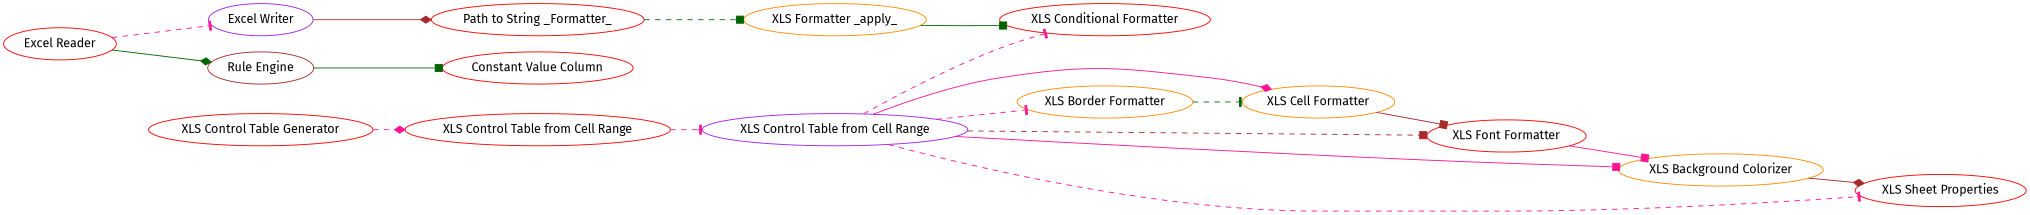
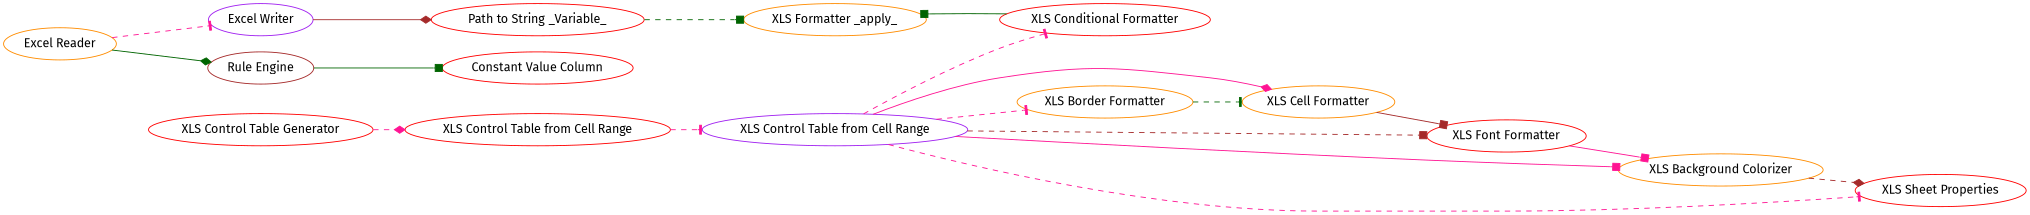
  digraph {
    fontname="Fira Sans"
    rankdir=LR
    node [color=red fontname="Fira Sans"]
    edge [arrowhead=box color=deeppink fontname="Fira Sans" style=dashed]
-   n1 [label="Excel Reader"]
+   n1 [color=darkorange label="Excel Reader"]
    n2 [color=purple label="Excel Writer"]
    n3 [color=brown label="Rule Engine"]
-   n4 [label="Path to String _Formatter_"]
+   n4 [label="Path to String _Variable_"]
    n5 [label="Constant Value Column"]
    n6 [color=darkorange label="XLS Formatter _apply_"]
    n7 [label="XLS Control Table Generator"]
    n8 [label="XLS Control Table from Cell Range"]
    n9 [color=purple label="XLS Control Table from Cell Range"]
    n10 [color=darkorange label="XLS Cell Formatter"]
    n11 [label="XLS Font Formatter"]
    n12 [color=darkorange label="XLS Background Colorizer"]
    n13 [label="XLS Sheet Properties"]
    n14 [color=darkorange label="XLS Border Formatter"]
    n15 [label="XLS Conditional Formatter"]
    n1 -> n2 [arrowhead=tee]
    n1 -> n3 [arrowhead=diamond color=darkgreen style=solid]
    n2 -> n4 [arrowhead=diamond color=brown style=solid]
    n3 -> n5 [color=darkgreen style=solid]
    n4 -> n6 [color=darkgreen]
    n7 -> n8 [arrowhead=diamond]
    n8 -> n9 [arrowhead=tee]
    n9 -> n10 [arrowhead=diamond style=solid]
    n9 -> n11 [color=brown]
    n9 -> n12 [style=solid]
    n9 -> n13 [arrowhead=tee]
    n9 -> n14 [arrowhead=tee]
    n9 -> n15 [arrowhead=tee]
    n10 -> n11 [color=brown style=solid]
    n11 -> n12 [style=solid]
-   n12 -> n13 [arrowhead=diamond color=brown style=solid]
+   n12 -> n13 [arrowhead=diamond color=brown]
    n14 -> n10 [arrowhead=tee color=darkgreen]
-   n6 -> n15 [color=darkgreen style=solid]
+   n15 -> n6 [color=darkgreen style=solid]
  }
